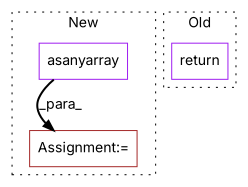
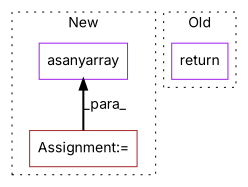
  digraph {
    fontname=Inter
    node [shape=box color=purple fontname=Inter]
    n1 [a=32 l="11,1" label=asanyarray s="1329,1341"]
    n2 [a=7 l=1 label="Assignment:=" s=1353 color=brown]
    n3 [a=41 l=12 label=return s=1676]
    subgraph cluster_1 {
      label=New
      style=dotted
      n1
      n2
    }
    subgraph cluster_2 {
      label=Old
      style=dotted
      n3
    }
-   n1 -> n2 [label=_para_ style=bold fontname=Inter]
+   n2 -> n1 [label=_para_ style=bold fontname=Inter]
  }
